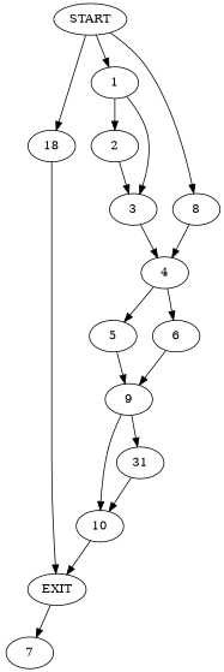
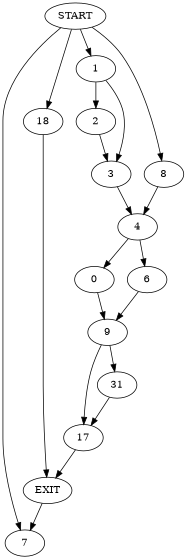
  digraph {
    n1 [label=START]
    1
    7
    8
    n5 [label=18]
    2
    3
    4
    n9 [label=EXIT]
-   5
+   5 [label=0]
    6
    9
-   10
+   10 [label=17]
    n14 [label=31]
    n1 -> 1
+   n1 -> 7
    n1 -> 8
    n1 -> n5
    1 -> 2
    1 -> 3
    8 -> 4
    n5 -> n9
    2 -> 3
    3 -> 4
    4 -> 5
    4 -> 6
    n9 -> 7
    5 -> 9
    6 -> 9
    9 -> 10
    9 -> n14
    10 -> n9
    n14 -> 10
  }
